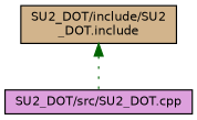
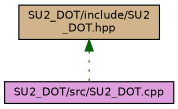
  digraph {
    node [color=black fontname=Helvetica fontsize=10 shape=record style=filled]
-   n1 [fillcolor=tan fontcolor=black height=0.2 label="SU2_DOT/include/SU2\l_DOT.include" width=0.4]
+   n1 [fillcolor=tan fontcolor=black height=0.2 label="SU2_DOT/include/SU2\l_DOT.hpp" width=0.4]
    n2 [fillcolor=plum height=0.2 label="SU2_DOT/src/SU2_DOT.cpp" width=0.4]
    n1 -> n2 [color=darkgreen dir=back fontname=Helvetica fontsize=10 labelfontname=Helvetica labelfontsize=10 style=dotted]
  }
